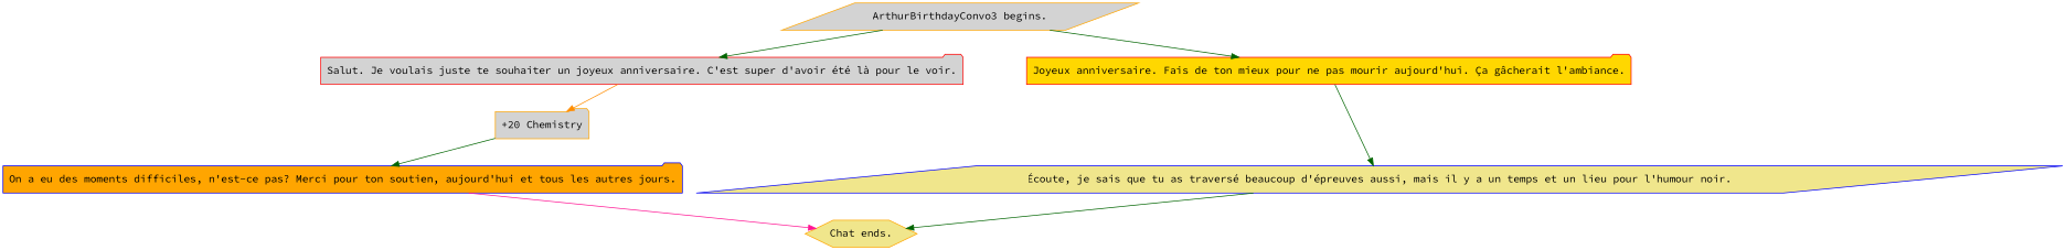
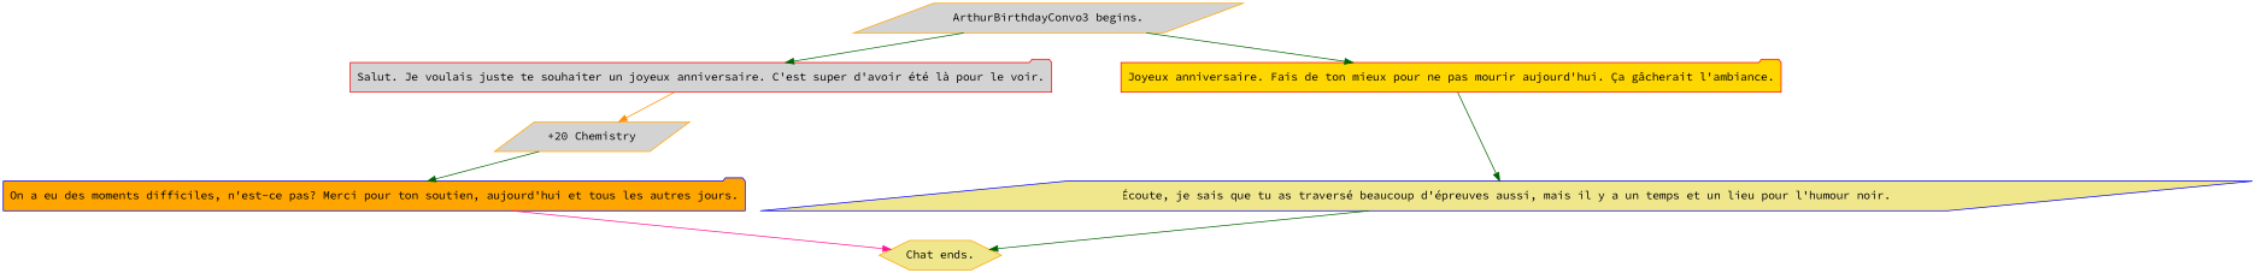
  digraph {
    fontname="Source Code Pro"
    node [color=orange style=filled fillcolor=lightgrey shape=parallelogram fontname="Source Code Pro"]
    edge [color=darkgreen fontname="Source Code Pro"]
    "ArthurBirthdayConvo3 begins."
    n2 [color=red label="Salut. Je voulais juste te souhaiter un joyeux anniversaire. C'est super d'avoir été là pour le voir." shape=folder]
    n3 [color=red label="Joyeux anniversaire. Fais de ton mieux pour ne pas mourir aujourd'hui. Ça gâcherait l'ambiance." shape=folder fillcolor=gold]
-   n4 [label="+20 Chemistry" shape=folder]
+   n4 [label="+20 Chemistry"]
    n5 [color=blue label="Écoute, je sais que tu as traversé beaucoup d'épreuves aussi, mais il y a un temps et un lieu pour l'humour noir." fillcolor=khaki]
    n6 [color=blue label="On a eu des moments difficiles, n'est-ce pas? Merci pour ton soutien, aujourd'hui et tous les autres jours." shape=folder fillcolor=orange]
    "Chat ends." [fillcolor=khaki shape=hexagon]
    "ArthurBirthdayConvo3 begins." -> n2
    "ArthurBirthdayConvo3 begins." -> n3
    n2 -> n4 [color=darkorange]
    n3 -> n5
    n4 -> n6
    n5 -> "Chat ends."
    n6 -> "Chat ends." [color=deeppink]
  }
